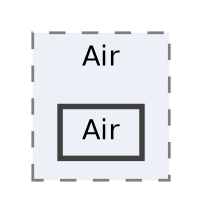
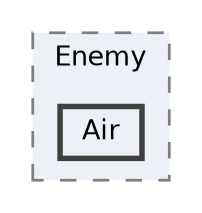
  digraph {
    compound=true
    n1 [color=grey25 fillcolor="#edf0f7" fontname=Helvetica fontsize=10 height=0.2 label=Air shape=box style="filled,bold" width=0.4]
    subgraph cluster_1 {
      bgcolor="#edf0f7"
      fontname=Helvetica
      fontsize=10
-     label=Air
+     label=Enemy
      pencolor=grey50
      style="filled,dashed"
      n1
    }
  }
